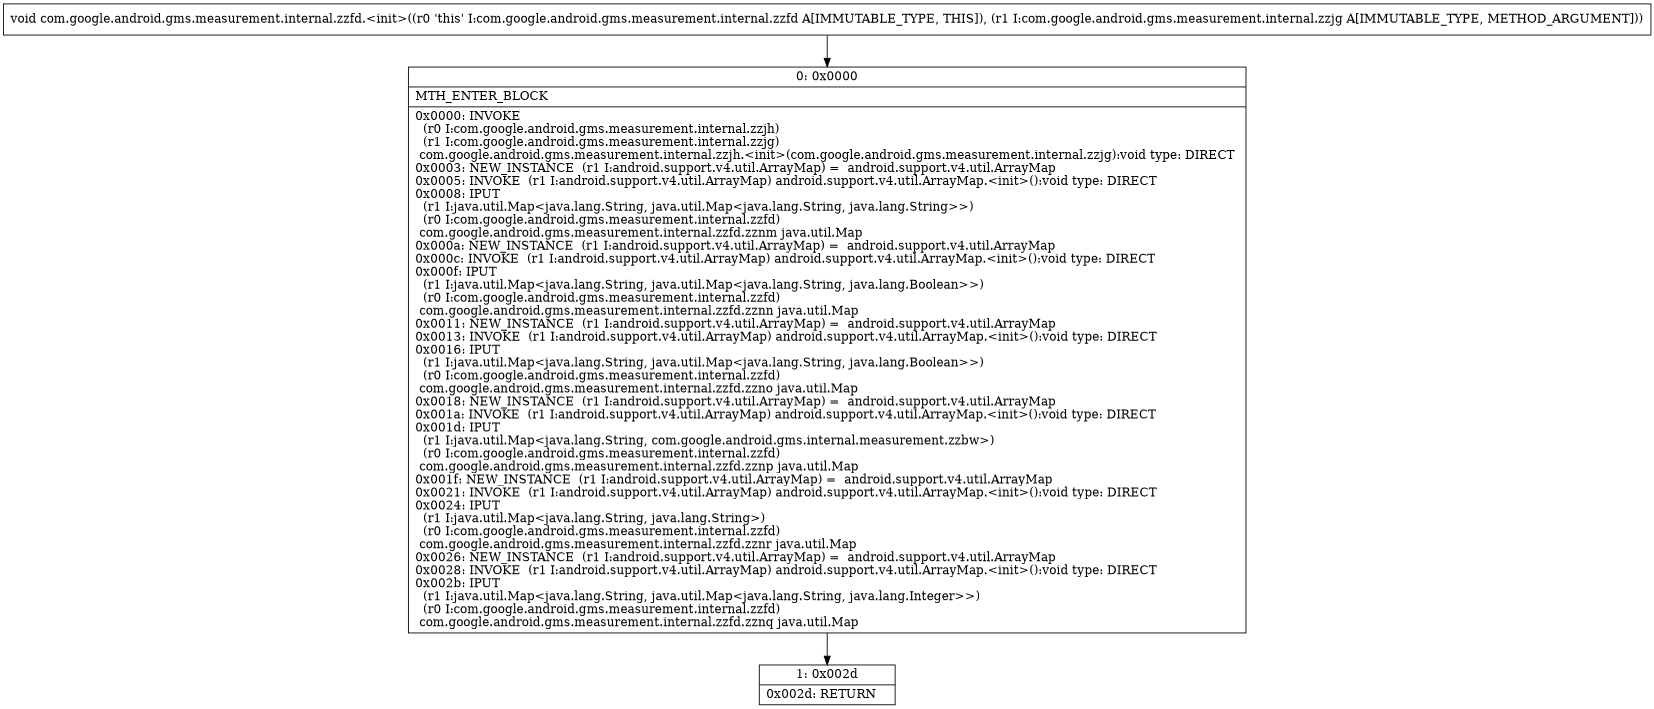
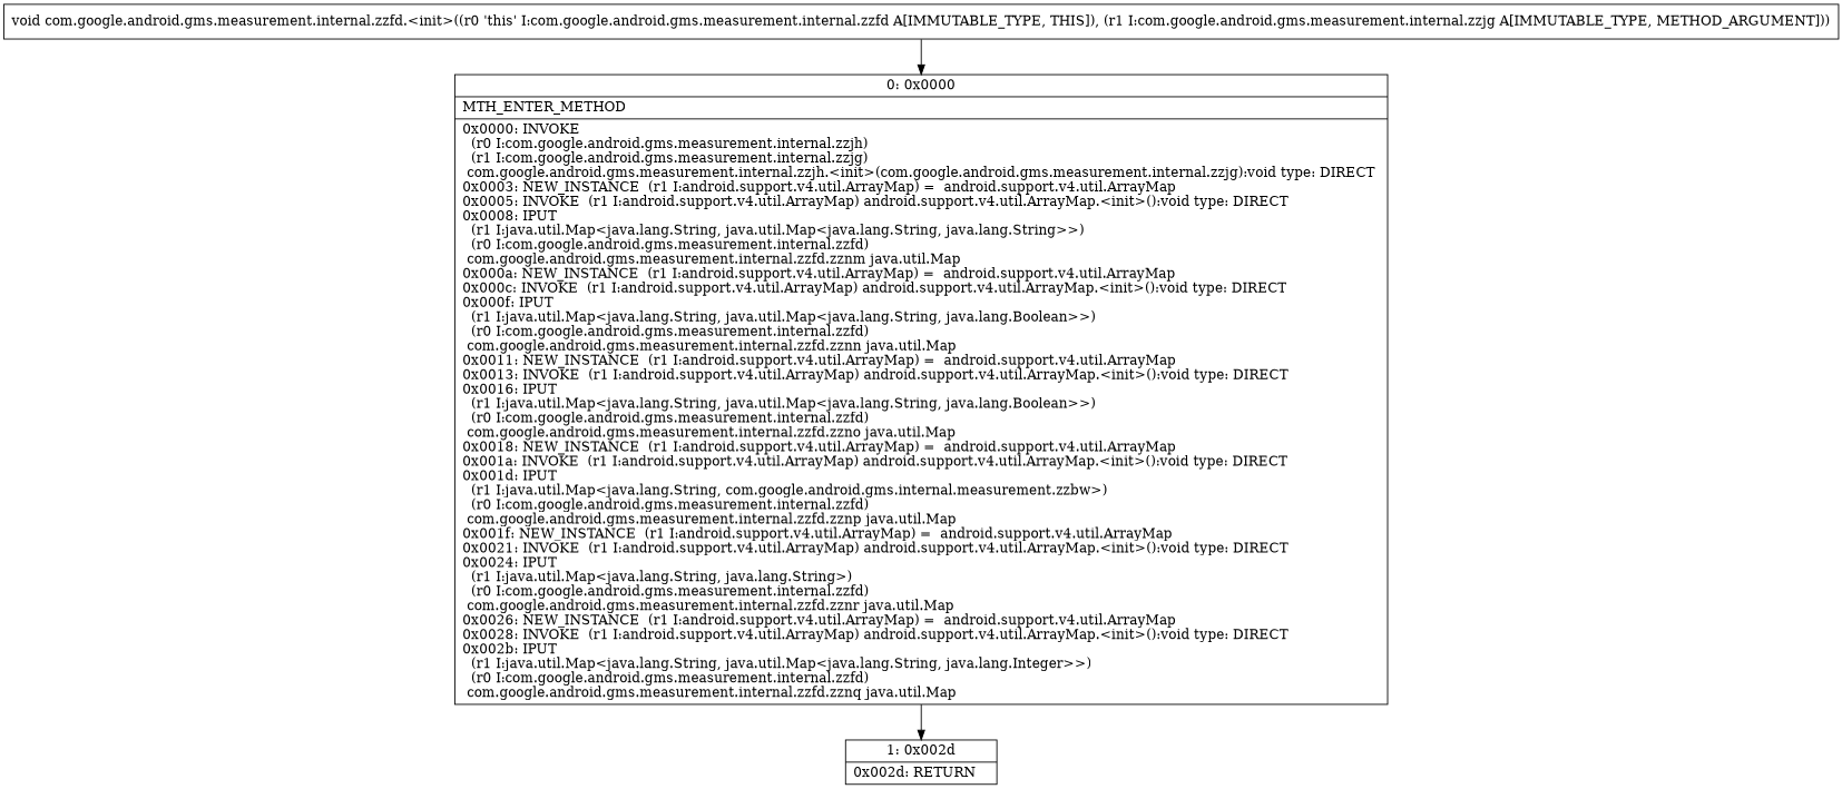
  digraph {
    node [shape=record]
-   n1 [label="{0\:\ 0x0000|MTH_ENTER_BLOCK\l|0x0000: INVOKE  \l  (r0 I:com.google.android.gms.measurement.internal.zzjh)\l  (r1 I:com.google.android.gms.measurement.internal.zzjg)\l com.google.android.gms.measurement.internal.zzjh.\<init\>(com.google.android.gms.measurement.internal.zzjg):void type: DIRECT \l0x0003: NEW_INSTANCE  (r1 I:android.support.v4.util.ArrayMap) =  android.support.v4.util.ArrayMap \l0x0005: INVOKE  (r1 I:android.support.v4.util.ArrayMap) android.support.v4.util.ArrayMap.\<init\>():void type: DIRECT \l0x0008: IPUT  \l  (r1 I:java.util.Map\<java.lang.String, java.util.Map\<java.lang.String, java.lang.String\>\>)\l  (r0 I:com.google.android.gms.measurement.internal.zzfd)\l com.google.android.gms.measurement.internal.zzfd.zznm java.util.Map \l0x000a: NEW_INSTANCE  (r1 I:android.support.v4.util.ArrayMap) =  android.support.v4.util.ArrayMap \l0x000c: INVOKE  (r1 I:android.support.v4.util.ArrayMap) android.support.v4.util.ArrayMap.\<init\>():void type: DIRECT \l0x000f: IPUT  \l  (r1 I:java.util.Map\<java.lang.String, java.util.Map\<java.lang.String, java.lang.Boolean\>\>)\l  (r0 I:com.google.android.gms.measurement.internal.zzfd)\l com.google.android.gms.measurement.internal.zzfd.zznn java.util.Map \l0x0011: NEW_INSTANCE  (r1 I:android.support.v4.util.ArrayMap) =  android.support.v4.util.ArrayMap \l0x0013: INVOKE  (r1 I:android.support.v4.util.ArrayMap) android.support.v4.util.ArrayMap.\<init\>():void type: DIRECT \l0x0016: IPUT  \l  (r1 I:java.util.Map\<java.lang.String, java.util.Map\<java.lang.String, java.lang.Boolean\>\>)\l  (r0 I:com.google.android.gms.measurement.internal.zzfd)\l com.google.android.gms.measurement.internal.zzfd.zzno java.util.Map \l0x0018: NEW_INSTANCE  (r1 I:android.support.v4.util.ArrayMap) =  android.support.v4.util.ArrayMap \l0x001a: INVOKE  (r1 I:android.support.v4.util.ArrayMap) android.support.v4.util.ArrayMap.\<init\>():void type: DIRECT \l0x001d: IPUT  \l  (r1 I:java.util.Map\<java.lang.String, com.google.android.gms.internal.measurement.zzbw\>)\l  (r0 I:com.google.android.gms.measurement.internal.zzfd)\l com.google.android.gms.measurement.internal.zzfd.zznp java.util.Map \l0x001f: NEW_INSTANCE  (r1 I:android.support.v4.util.ArrayMap) =  android.support.v4.util.ArrayMap \l0x0021: INVOKE  (r1 I:android.support.v4.util.ArrayMap) android.support.v4.util.ArrayMap.\<init\>():void type: DIRECT \l0x0024: IPUT  \l  (r1 I:java.util.Map\<java.lang.String, java.lang.String\>)\l  (r0 I:com.google.android.gms.measurement.internal.zzfd)\l com.google.android.gms.measurement.internal.zzfd.zznr java.util.Map \l0x0026: NEW_INSTANCE  (r1 I:android.support.v4.util.ArrayMap) =  android.support.v4.util.ArrayMap \l0x0028: INVOKE  (r1 I:android.support.v4.util.ArrayMap) android.support.v4.util.ArrayMap.\<init\>():void type: DIRECT \l0x002b: IPUT  \l  (r1 I:java.util.Map\<java.lang.String, java.util.Map\<java.lang.String, java.lang.Integer\>\>)\l  (r0 I:com.google.android.gms.measurement.internal.zzfd)\l com.google.android.gms.measurement.internal.zzfd.zznq java.util.Map \l}"]
+   n1 [label="{0\:\ 0x0000|MTH_ENTER_METHOD\l|0x0000: INVOKE  \l  (r0 I:com.google.android.gms.measurement.internal.zzjh)\l  (r1 I:com.google.android.gms.measurement.internal.zzjg)\l com.google.android.gms.measurement.internal.zzjh.\<init\>(com.google.android.gms.measurement.internal.zzjg):void type: DIRECT \l0x0003: NEW_INSTANCE  (r1 I:android.support.v4.util.ArrayMap) =  android.support.v4.util.ArrayMap \l0x0005: INVOKE  (r1 I:android.support.v4.util.ArrayMap) android.support.v4.util.ArrayMap.\<init\>():void type: DIRECT \l0x0008: IPUT  \l  (r1 I:java.util.Map\<java.lang.String, java.util.Map\<java.lang.String, java.lang.String\>\>)\l  (r0 I:com.google.android.gms.measurement.internal.zzfd)\l com.google.android.gms.measurement.internal.zzfd.zznm java.util.Map \l0x000a: NEW_INSTANCE  (r1 I:android.support.v4.util.ArrayMap) =  android.support.v4.util.ArrayMap \l0x000c: INVOKE  (r1 I:android.support.v4.util.ArrayMap) android.support.v4.util.ArrayMap.\<init\>():void type: DIRECT \l0x000f: IPUT  \l  (r1 I:java.util.Map\<java.lang.String, java.util.Map\<java.lang.String, java.lang.Boolean\>\>)\l  (r0 I:com.google.android.gms.measurement.internal.zzfd)\l com.google.android.gms.measurement.internal.zzfd.zznn java.util.Map \l0x0011: NEW_INSTANCE  (r1 I:android.support.v4.util.ArrayMap) =  android.support.v4.util.ArrayMap \l0x0013: INVOKE  (r1 I:android.support.v4.util.ArrayMap) android.support.v4.util.ArrayMap.\<init\>():void type: DIRECT \l0x0016: IPUT  \l  (r1 I:java.util.Map\<java.lang.String, java.util.Map\<java.lang.String, java.lang.Boolean\>\>)\l  (r0 I:com.google.android.gms.measurement.internal.zzfd)\l com.google.android.gms.measurement.internal.zzfd.zzno java.util.Map \l0x0018: NEW_INSTANCE  (r1 I:android.support.v4.util.ArrayMap) =  android.support.v4.util.ArrayMap \l0x001a: INVOKE  (r1 I:android.support.v4.util.ArrayMap) android.support.v4.util.ArrayMap.\<init\>():void type: DIRECT \l0x001d: IPUT  \l  (r1 I:java.util.Map\<java.lang.String, com.google.android.gms.internal.measurement.zzbw\>)\l  (r0 I:com.google.android.gms.measurement.internal.zzfd)\l com.google.android.gms.measurement.internal.zzfd.zznp java.util.Map \l0x001f: NEW_INSTANCE  (r1 I:android.support.v4.util.ArrayMap) =  android.support.v4.util.ArrayMap \l0x0021: INVOKE  (r1 I:android.support.v4.util.ArrayMap) android.support.v4.util.ArrayMap.\<init\>():void type: DIRECT \l0x0024: IPUT  \l  (r1 I:java.util.Map\<java.lang.String, java.lang.String\>)\l  (r0 I:com.google.android.gms.measurement.internal.zzfd)\l com.google.android.gms.measurement.internal.zzfd.zznr java.util.Map \l0x0026: NEW_INSTANCE  (r1 I:android.support.v4.util.ArrayMap) =  android.support.v4.util.ArrayMap \l0x0028: INVOKE  (r1 I:android.support.v4.util.ArrayMap) android.support.v4.util.ArrayMap.\<init\>():void type: DIRECT \l0x002b: IPUT  \l  (r1 I:java.util.Map\<java.lang.String, java.util.Map\<java.lang.String, java.lang.Integer\>\>)\l  (r0 I:com.google.android.gms.measurement.internal.zzfd)\l com.google.android.gms.measurement.internal.zzfd.zznq java.util.Map \l}"]
    n2 [label="{1\:\ 0x002d|0x002d: RETURN   \l}"]
    n3 [label="{void com.google.android.gms.measurement.internal.zzfd.\<init\>((r0 'this' I:com.google.android.gms.measurement.internal.zzfd A[IMMUTABLE_TYPE, THIS]), (r1 I:com.google.android.gms.measurement.internal.zzjg A[IMMUTABLE_TYPE, METHOD_ARGUMENT])) }"]
    n1 -> n2
    n3 -> n1
  }
